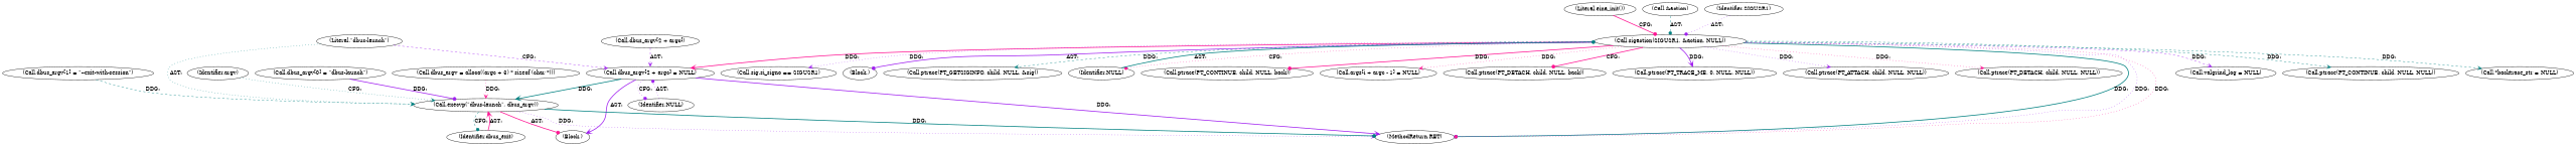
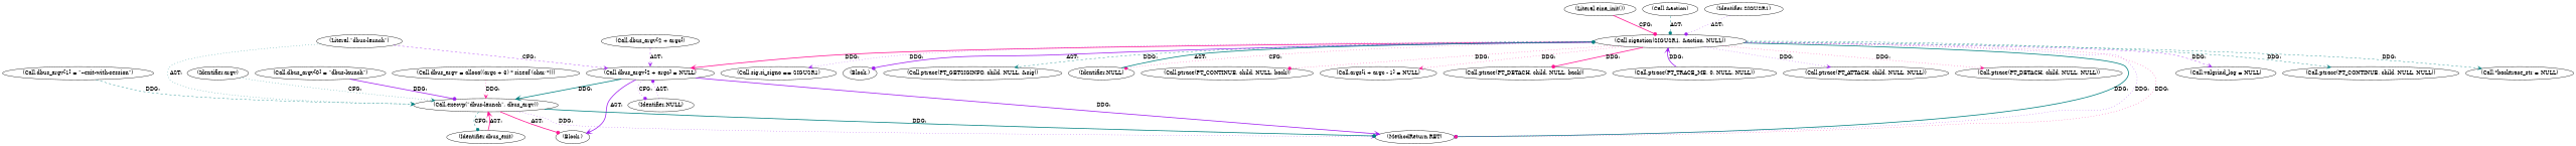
  digraph {
    fontname="DejaVu Serif"
    node [fontname="DejaVu Serif"]
    edge [arrowhead=vee color=purple fontname="DejaVu Serif" style=dotted]
    n1 [label="(Call,dbus_argv[2 + argc] = NULL)"]
    n2 [label="(Call,execvp(\"dbus-launch\", dbus_argv))"]
    n3 [label="(MethodReturn,RET)"]
    n4 [label="(Identifier,NULL)"]
    n5 [label="(Block,)"]
    n6 [label="(Identifier,dbus_exit)"]
    n7 [label="(Call,sigaction(SIGUSR1, &action, NULL))"]
    n8 [label="(Call,valgrind_log = NULL)"]
    n9 [label="(Call,ptrace(PT_CONTINUE, child, NULL, NULL))"]
    n10 [label="(Call,*backtrace_str = NULL)"]
    n11 [label="(Call,sig.si_signo == SIGUSR1)"]
    n12 [label="(Block,)"]
    n13 [label="(Call,ptrace(PT_GETSIGINFO, child, NULL, &sig))"]
    n14 [label="(Identifier,NULL)"]
    n15 [label="(Call,ptrace(PT_CONTINUE, child, NULL, back))"]
    n16 [label="(Call,args[i + argc - 1] = NULL)"]
    n17 [label="(Call,ptrace(PT_DETACH, child, NULL, back))"]
    n18 [label="(Call,ptrace(PT_TRACE_ME, 0, NULL, NULL))"]
    n19 [label="(Call,ptrace(PT_ATTACH, child, NULL, NULL))"]
    n20 [label="(Call,ptrace(PT_DETACH, child, NULL, NULL))"]
    n21 [label="(Literal,eina_init())"]
    n22 [label="(Identifier,argv)"]
    n23 [label="(Call,&action)"]
    n24 [label="(Call,dbus_argv[0] = \"dbus-launch\")"]
    n25 [label="(Call,dbus_argv = alloca((argc + 3) * sizeof (char *)))"]
    n26 [label="(Identifier,SIGUSR1)"]
    n27 [label="(Call,dbus_argv[1] = \"--exit-with-session\")"]
    n28 [label="(Literal,\"dbus-launch\")"]
    n29 [label="(Call,dbus_argv[2 + argc])"]
    n1 -> n2 [color=teal label="DDG: " style=bold]
    n1 -> n3 [label="DDG: " style=bold]
    n1 -> n4 [arrowhead=dot label="CFG: "]
    n1 -> n5 [label="AST: " style=bold]
    n2 -> n3 [label="DDG: "]
    n2 -> n3 [arrowhead=dot color=teal label="DDG: " style=bold]
    n2 -> n5 [arrowhead=dot color=deeppink label="AST: " style=bold]
    n2 -> n6 [arrowhead=dot color=teal label="CFG: " style=dashed]
    n4 -> n1 [arrowhead=dot label="AST: "]
    n6 -> n2 [color=deeppink label="AST: " style=bold]
    n7 -> n1 [color=deeppink label="DDG: " style=bold]
    n7 -> n3 [arrowhead=dot color=teal label="DDG: " style=bold]
    n7 -> n3 [arrowhead=dot label="DDG: "]
    n7 -> n3 [arrowhead=dot color=deeppink label="DDG: "]
    n7 -> n8 [label="DDG: " style=dashed]
    n7 -> n9 [color=teal label="DDG: " style=dashed]
    n7 -> n10 [color=teal label="DDG: " style=dashed]
    n7 -> n11 [label="DDG: "]
    n7 -> n12 [arrowhead=dot label="AST: " style=bold]
    n7 -> n13 [color=teal label="DDG: " style=dashed]
    n7 -> n14 [arrowhead=dot color=deeppink label="CFG: "]
-   n7 -> n15 [arrowhead=dot color=deeppink label="DDG: " style=bold]
+   n7 -> n15 [arrowhead=dot color=deeppink label="DDG: "]
    n7 -> n16 [color=deeppink label="DDG: "]
-   n7 -> n17 [arrowhead=dot color=deeppink label="CFG: " style=bold]
-   n7 -> n18 [label="DDG: " style=bold]
+   n7 -> n17 [arrowhead=dot color=deeppink label="DDG: " style=bold]
+   n18 -> n7 [label="DDG: " style=bold]
    n7 -> n19 [label="DDG: "]
    n7 -> n20 [color=deeppink label="DDG: "]
    n14 -> n7 [arrowhead=dot color=teal label="AST: " style=bold]
    n21 -> n7 [arrowhead=dot color=deeppink label="CFG: " style=bold]
    n22 -> n2 [color=teal label="CFG: "]
    n23 -> n7 [arrowhead=dot color=teal label="AST: " style=dashed]
    n24 -> n2 [arrowhead=dot label="DDG: " style=bold]
    n25 -> n2 [color=deeppink label="DDG: "]
    n26 -> n7 [arrowhead=dot label="AST: "]
    n27 -> n2 [color=teal label="DDG: " style=dashed]
    n28 -> n1 [label="CFG: " style=dashed]
    n28 -> n2 [color=teal label="AST: "]
    n29 -> n1 [label="AST: " style=dashed]
  }
